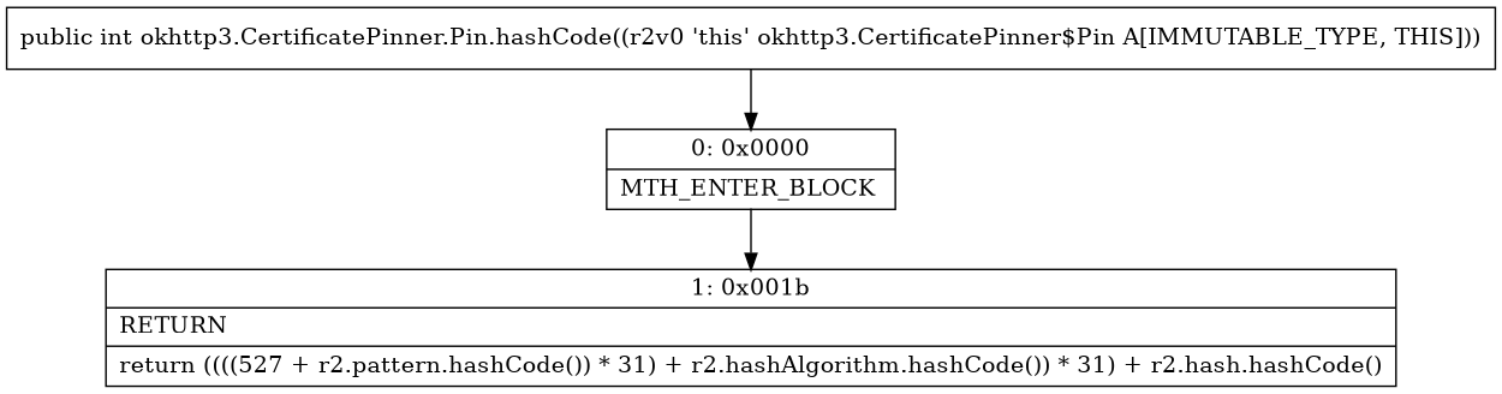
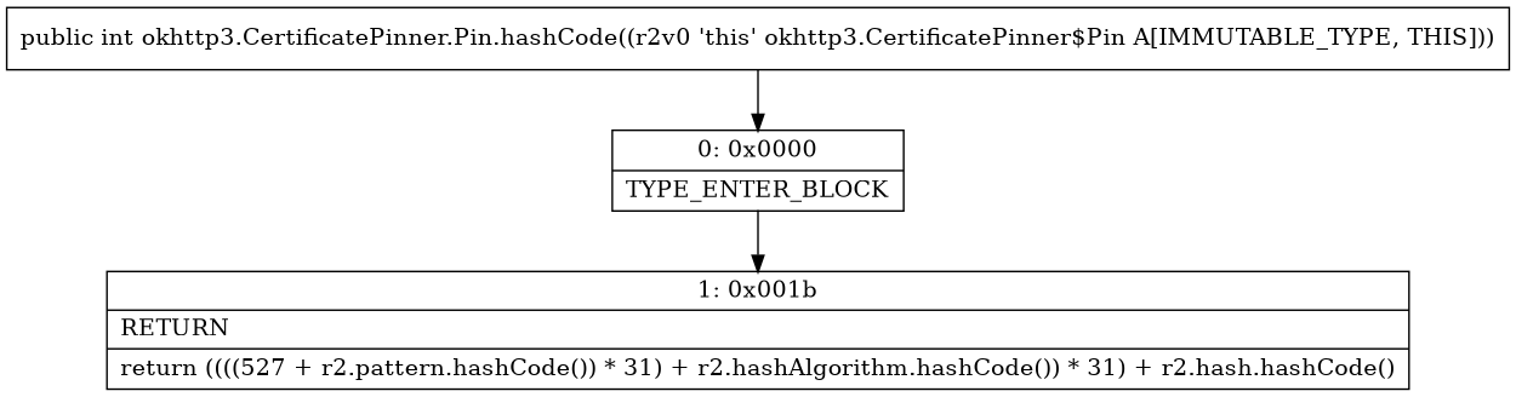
  digraph {
    node [shape=record]
-   n1 [label="{0\:\ 0x0000|MTH_ENTER_BLOCK\l}"]
+   n1 [label="{0\:\ 0x0000|TYPE_ENTER_BLOCK\l}"]
    n2 [label="{1\:\ 0x001b|RETURN\l|return ((((527 + r2.pattern.hashCode()) * 31) + r2.hashAlgorithm.hashCode()) * 31) + r2.hash.hashCode()\l}"]
    n3 [label="{public int okhttp3.CertificatePinner.Pin.hashCode((r2v0 'this' okhttp3.CertificatePinner$Pin A[IMMUTABLE_TYPE, THIS])) }"]
    n1 -> n2
    n3 -> n1
  }
